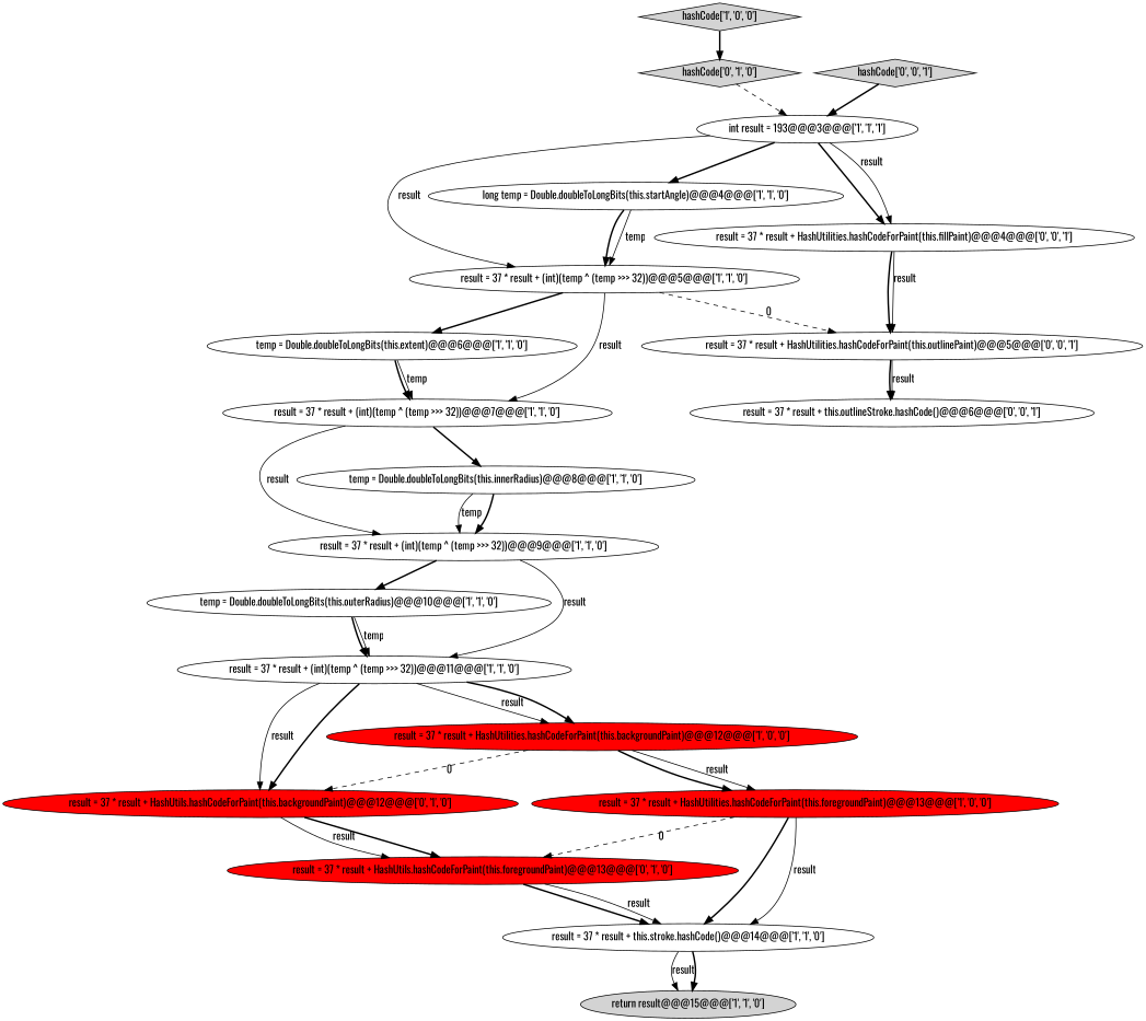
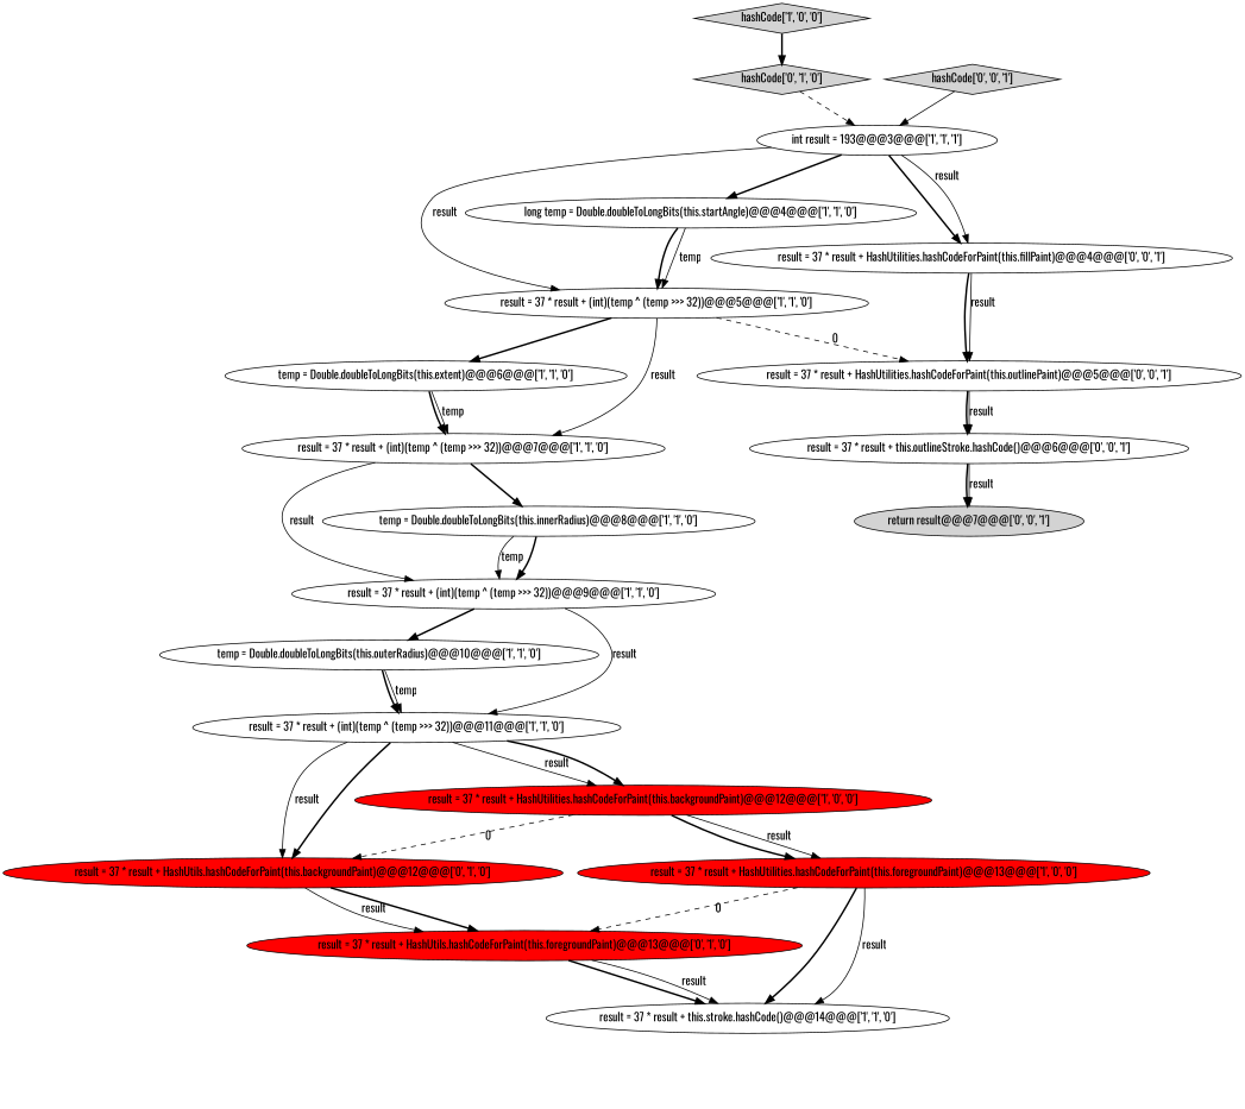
  digraph {
    fontname=Oswald
    node [fillcolor=white fontname=Oswald shape=ellipse style=filled]
    edge [fontname=Oswald style=bold]
    n1 [label="result = 37 * result + (int)(temp ^ (temp >>> 32))@@@5@@@['1', '1', '0']"]
    n2 [label="result = 37 * result + (int)(temp ^ (temp >>> 32))@@@7@@@['1', '1', '0']"]
    n3 [label="result = 37 * result + HashUtilities.hashCodeForPaint(this.outlinePaint)@@@5@@@['0', '0', '1']"]
    n4 [label="temp = Double.doubleToLongBits(this.extent)@@@6@@@['1', '1', '0']"]
    n5 [label="result = 37 * result + (int)(temp ^ (temp >>> 32))@@@9@@@['1', '1', '0']"]
    n6 [label="temp = Double.doubleToLongBits(this.innerRadius)@@@8@@@['1', '1', '0']"]
    n7 [label="result = 37 * result + this.outlineStroke.hashCode()@@@6@@@['0', '0', '1']"]
    n8 [label="temp = Double.doubleToLongBits(this.outerRadius)@@@10@@@['1', '1', '0']"]
    n9 [label="result = 37 * result + (int)(temp ^ (temp >>> 32))@@@11@@@['1', '1', '0']"]
+   n10 [fillcolor=lightgray label="return result@@@7@@@['0', '0', '1']"]
    n11 [fillcolor=red label="result = 37 * result + HashUtils.hashCodeForPaint(this.backgroundPaint)@@@12@@@['0', '1', '0']"]
    n12 [fillcolor=red label="result = 37 * result + HashUtilities.hashCodeForPaint(this.backgroundPaint)@@@12@@@['1', '0', '0']"]
    n13 [fillcolor=lightgray label="hashCode['1', '0', '0']" shape=diamond]
    n14 [fillcolor=lightgray label="hashCode['0', '1', '0']" shape=diamond]
    n15 [label="int result = 193@@@3@@@['1', '1', '1']"]
    n16 [label="long temp = Double.doubleToLongBits(this.startAngle)@@@4@@@['1', '1', '0']"]
    n17 [label="result = 37 * result + HashUtilities.hashCodeForPaint(this.fillPaint)@@@4@@@['0', '0', '1']"]
    n18 [fillcolor=red label="result = 37 * result + HashUtils.hashCodeForPaint(this.foregroundPaint)@@@13@@@['0', '1', '0']"]
    n19 [label="result = 37 * result + this.stroke.hashCode()@@@14@@@['1', '1', '0']"]
-   n20 [fillcolor=lightgray label="return result@@@15@@@['1', '1', '0']"]
    n21 [fillcolor=lightgray label="hashCode['0', '0', '1']" shape=diamond]
    n22 [fillcolor=red label="result = 37 * result + HashUtilities.hashCodeForPaint(this.foregroundPaint)@@@13@@@['1', '0', '0']"]
    n1 -> n2 [label=result style=solid]
    n1 -> n3 [label=0 style=dashed]
    n1 -> n4
    n2 -> n5 [label=result style=solid]
    n2 -> n6
    n3 -> n7 [label=result style=solid]
    n3 -> n7
    n4 -> n2
    n4 -> n2 [label=temp style=solid]
    n5 -> n8
    n5 -> n9 [label=result style=solid]
    n6 -> n5
    n6 -> n5 [label=temp style=solid]
+   n7 -> n10
+   n7 -> n10 [label=result style=solid]
    n8 -> n9 [label=temp style=solid]
    n8 -> n9
    n9 -> n11 [label=result style=solid]
    n9 -> n11
    n9 -> n12 [label=result style=solid]
    n9 -> n12
    n11 -> n18
    n11 -> n18 [label=result style=solid]
    n12 -> n11 [label=0 style=dashed]
    n12 -> n22 [label=result style=solid]
    n12 -> n22
    n13 -> n14
    n14 -> n15 [style=dashed]
    n15 -> n1 [label=result style=solid]
    n15 -> n16
    n15 -> n17
    n15 -> n17 [label=result style=solid]
    n16 -> n1
    n16 -> n1 [label=temp style=solid]
    n17 -> n3 [label=result style=solid]
    n17 -> n3
    n18 -> n19
    n18 -> n19 [label=result style=solid]
-   n19 -> n20 [label=result style=solid]
-   n19 -> n20
-   n21 -> n15
+   n21 -> n15 [style=solid]
    n22 -> n18 [label=0 style=dashed]
    n22 -> n19 [label=result style=solid]
    n22 -> n19
  }
